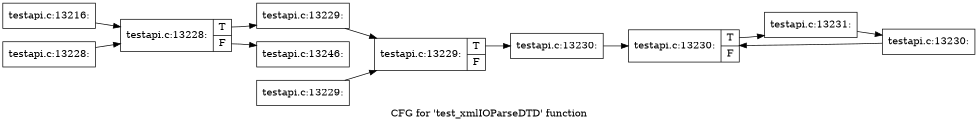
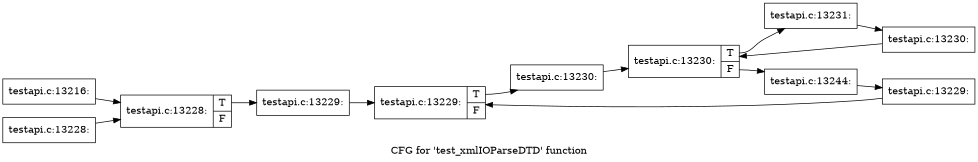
  digraph {
    label="CFG for 'test_xmlIOParseDTD' function"
    rankdir=LR
    node [shape=record]
    n1 [label="{testapi.c:13216:}"]
    n2 [label="{testapi.c:13228:|{<s0>T|<s1>F}}"]
    n3 [label="{testapi.c:13229:}"]
-   n4 [label="{testapi.c:13246:}"]
    n5 [label="{testapi.c:13229:|{<s0>T|<s1>F}}"]
    n6 [label="{testapi.c:13230:}"]
    n7 [label="{testapi.c:13230:|{<s0>T|<s1>F}}"]
    n8 [label="{testapi.c:13231:}"]
+   n9 [label="{testapi.c:13244:}"]
    n10 [label="{testapi.c:13228:}"]
    n11 [label="{testapi.c:13230:}"]
    n12 [label="{testapi.c:13229:}"]
    n1 -> n2
    n2 -> n3 [tailport=s0]
-   n2 -> n4 [tailport=s1]
    n3 -> n5
    n5 -> n6 [tailport=s0]
    n6 -> n7
    n7 -> n8 [tailport=s0]
+   n7 -> n9 [tailport=s1]
    n8 -> n11
+   n9 -> n12
    n10 -> n2
    n11 -> n7
    n12 -> n5
  }
